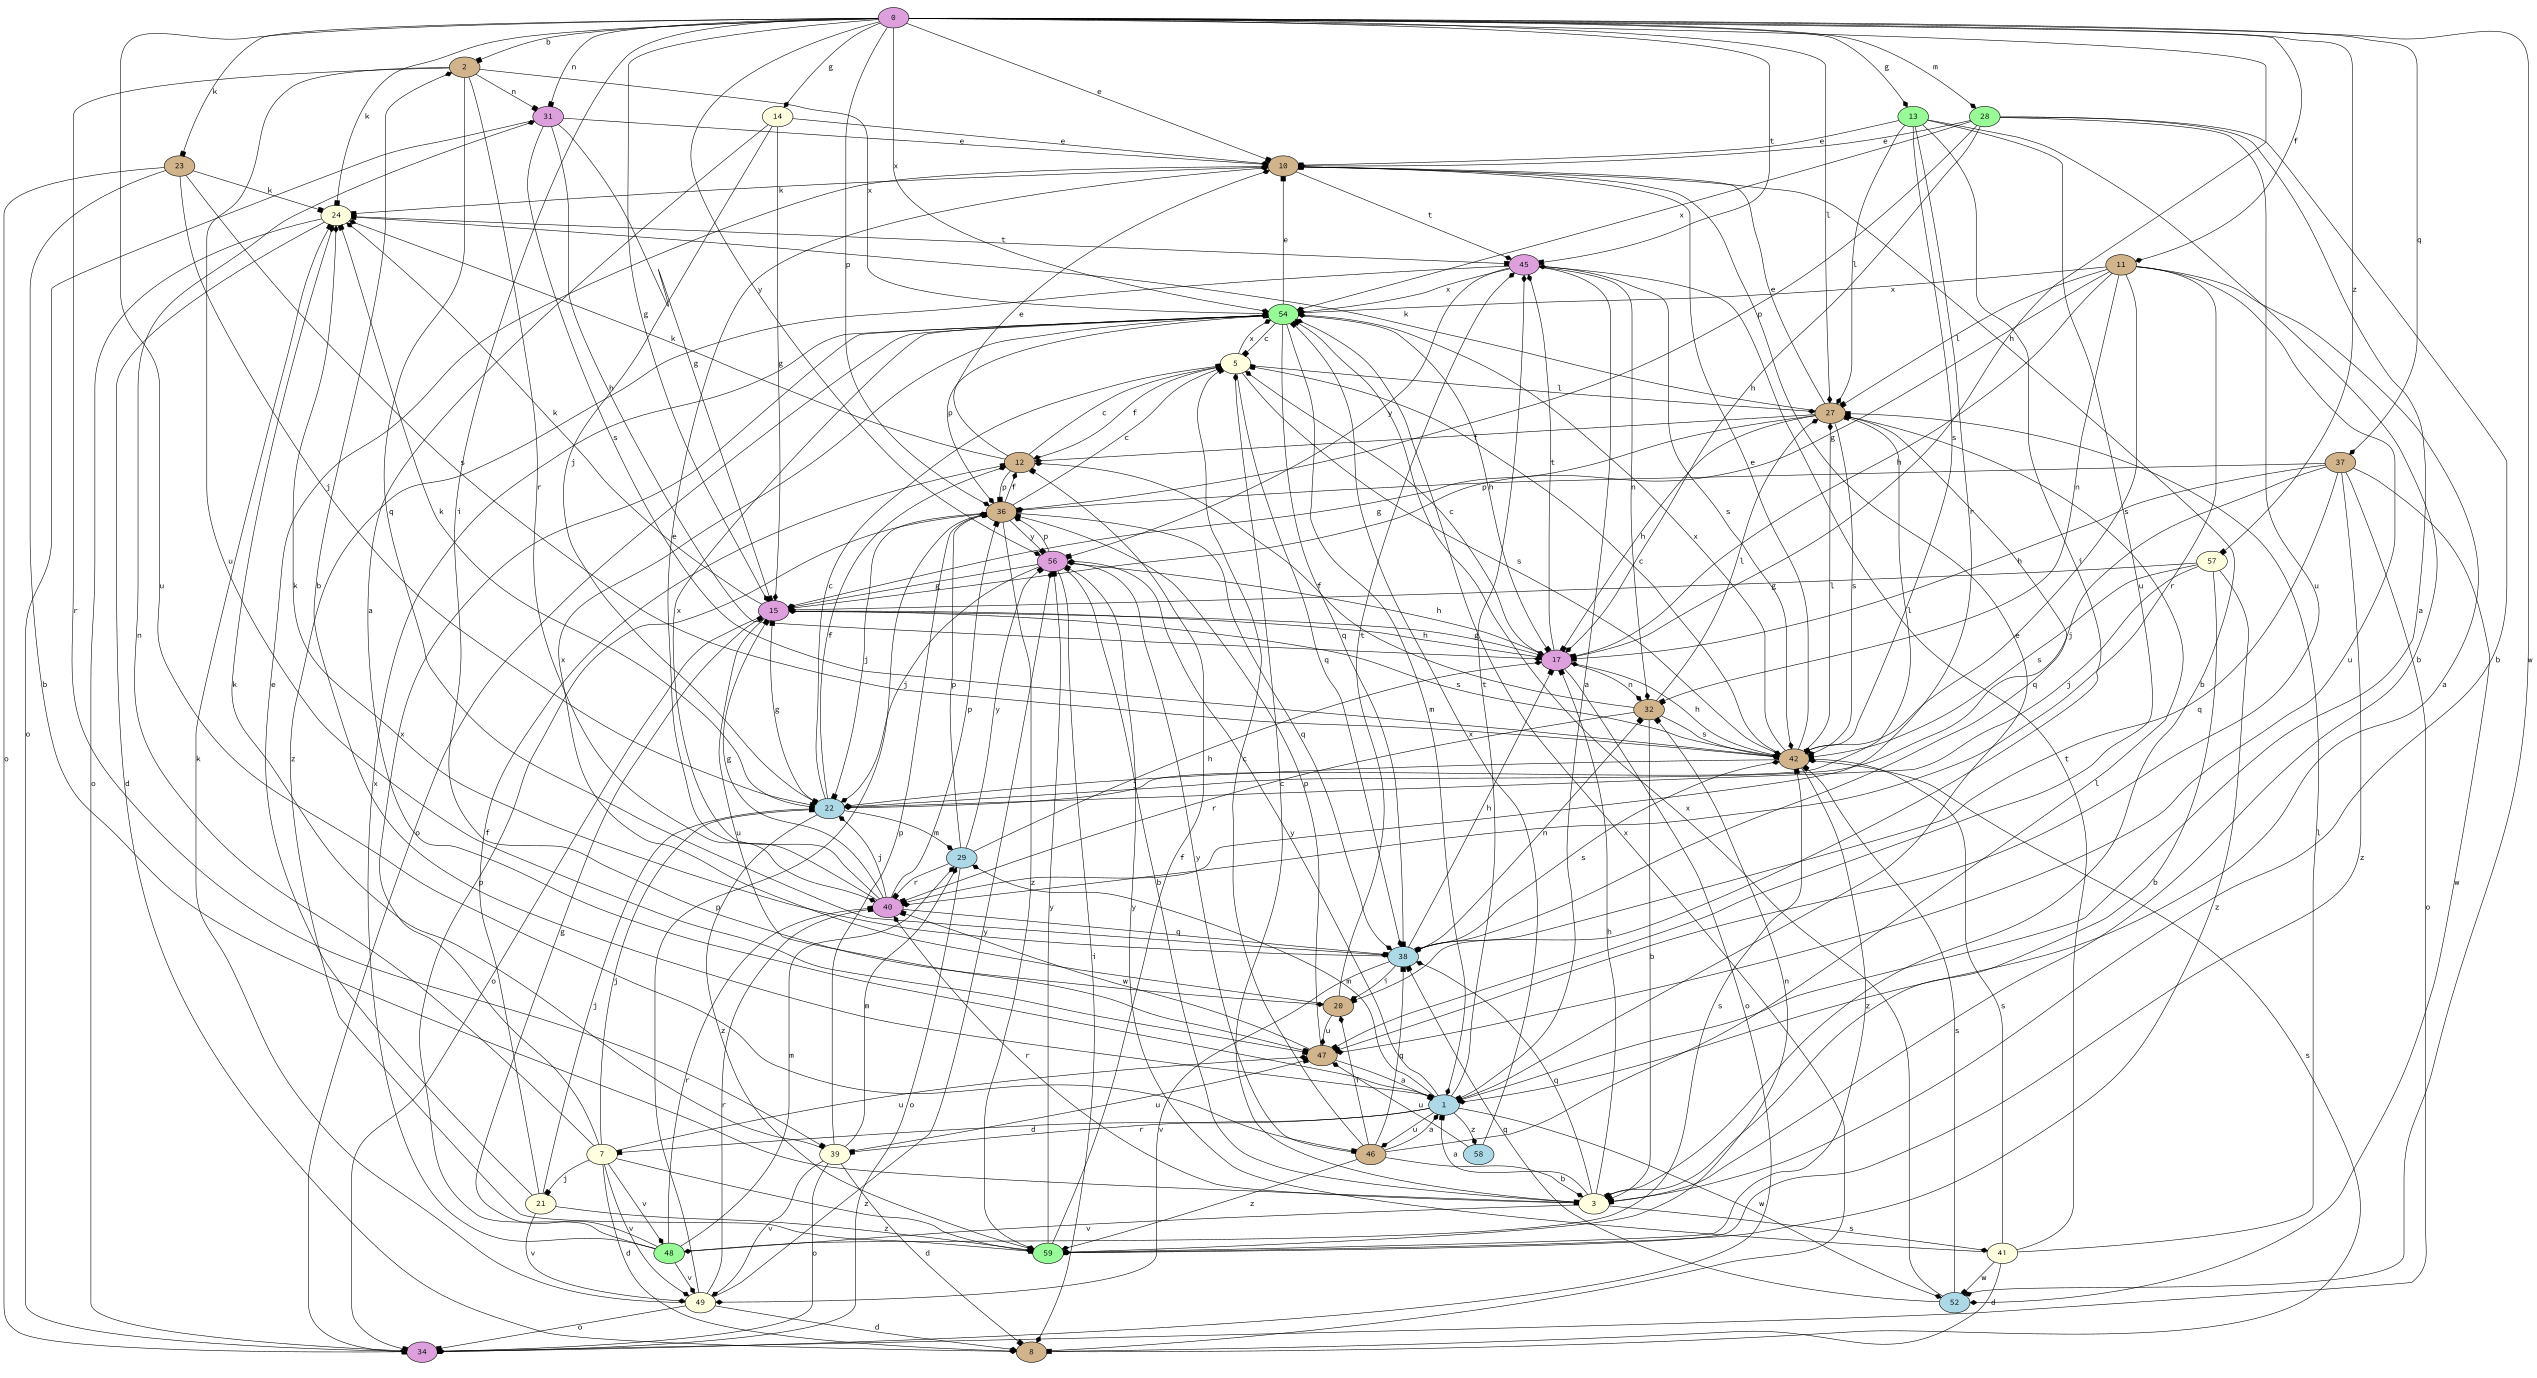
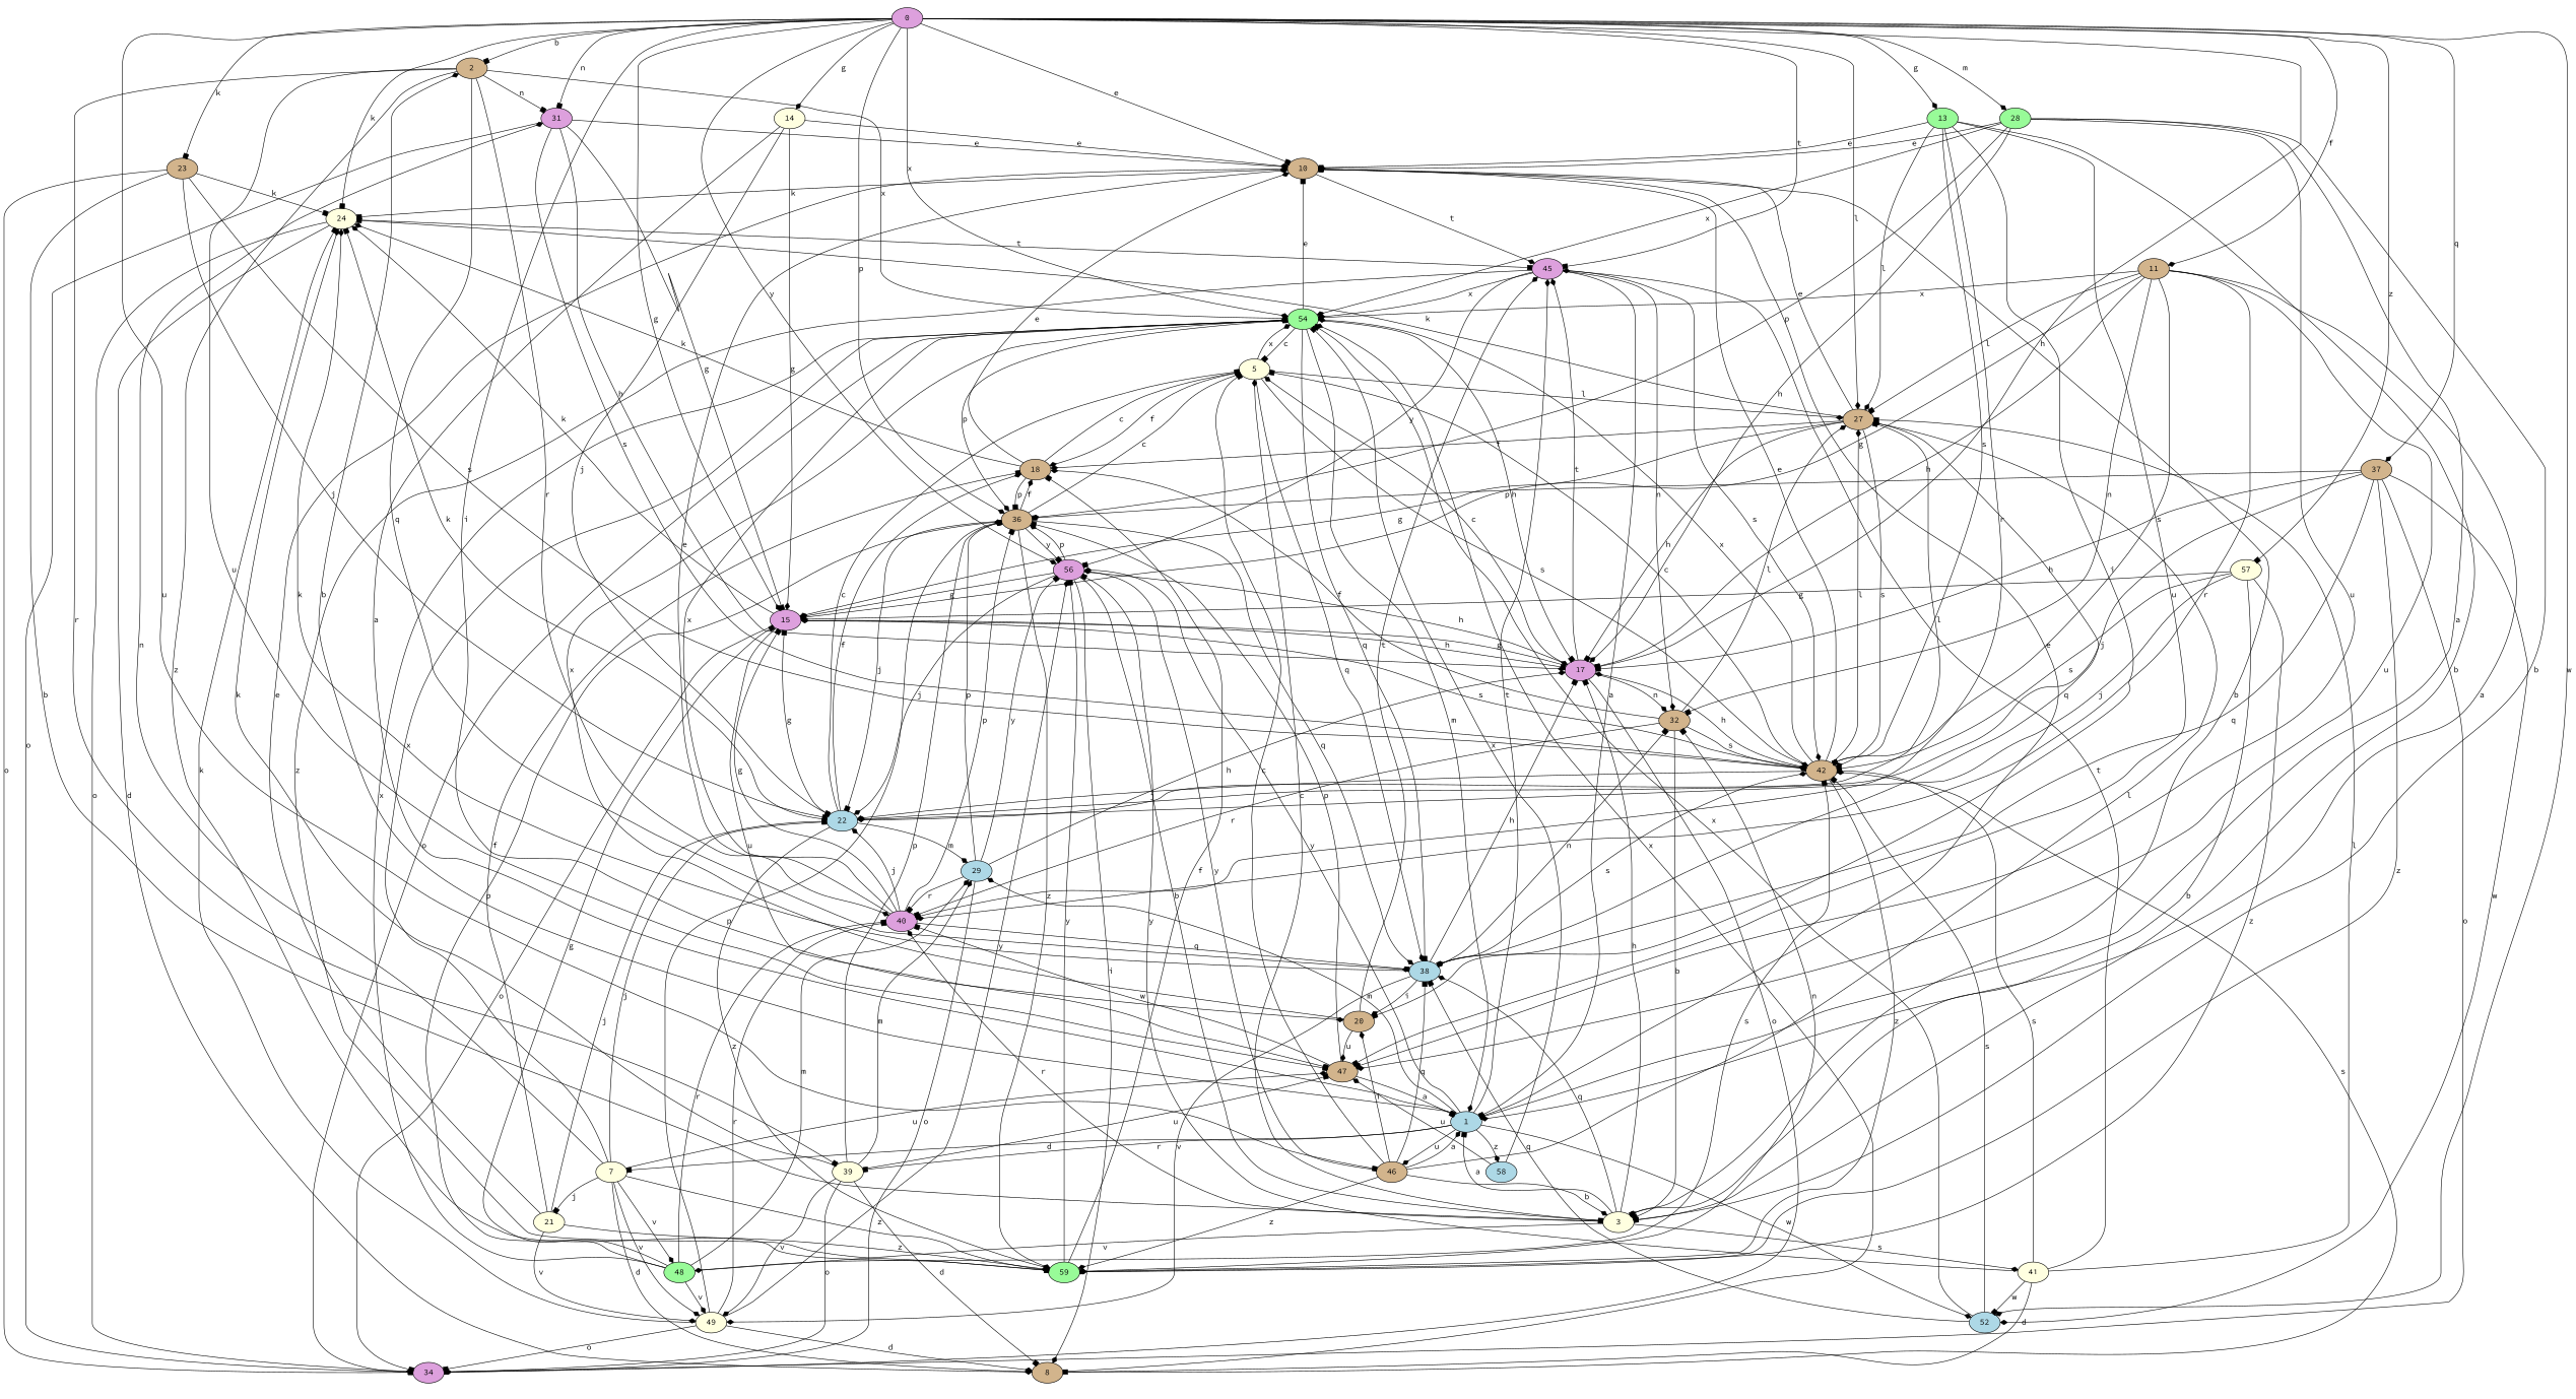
  strict digraph {
    fontname="Source Code Pro"
    node [fillcolor=tan fontname="Source Code Pro" style=filled]
    edge [arrowhead=diamond fontname="Source Code Pro"]
    0 [fillcolor=plum]
    2
    10
    11
    13 [fillcolor=palegreen]
    14 [fillcolor=lightyellow]
    15 [fillcolor=plum]
    17 [fillcolor=plum]
    20
    23
    24 [fillcolor=lightyellow]
    27
    28 [fillcolor=palegreen]
    31 [fillcolor=plum]
    36
    37
    45 [fillcolor=plum]
    46
    52 [fillcolor=lightblue]
    54 [fillcolor=palegreen]
    56 [fillcolor=plum]
    57 [fillcolor=lightyellow]
    39 [fillcolor=lightyellow]
    38 [fillcolor=lightblue]
    40 [fillcolor=plum]
    47
    59 [fillcolor=palegreen]
    3 [fillcolor=lightyellow]
    1 [fillcolor=lightblue]
    42
    32
    22 [fillcolor=lightblue]
    34 [fillcolor=plum]
    5 [fillcolor=lightyellow]
    8
-   12
+   12 [label=18]
    7 [fillcolor=lightyellow]
    29 [fillcolor=lightblue]
    58 [fillcolor=lightblue]
    48 [fillcolor=palegreen]
    21 [fillcolor=lightyellow]
    49 [fillcolor=lightyellow]
    41 [fillcolor=lightyellow]
    0 -> 2 [arrowhead=box label=b]
    0 -> 10 [arrowhead=box label=e]
    0 -> 11 [label=f]
    0 -> 13 [label=g]
    0 -> 14 [label=g]
    0 -> 15 [label=g]
    0 -> 17 [arrowhead=box label=h]
    0 -> 20 [label=i]
    0 -> 23 [arrowhead=box label=k]
    0 -> 24 [arrowhead=box label=k]
    0 -> 27 [label=l]
    0 -> 28 [label=m]
    0 -> 31 [arrowhead=box label=n]
    0 -> 36 [label=p]
    0 -> 37 [label=q]
    0 -> 45 [arrowhead=box label=t]
    0 -> 46 [arrowhead=box label=u]
    0 -> 52 [label=w]
    0 -> 54 [label=x]
    0 -> 56 [label=y]
    0 -> 57 [arrowhead=box label=z]
    2 -> 31 [arrowhead=box label=n]
    2 -> 54 [arrowhead=box label=x]
    2 -> 39 [arrowhead=box label=r]
    2 -> 38 [label=q]
    2 -> 40 [label=r]
    2 -> 47 [arrowhead=box label=u]
+   2 -> 59 [arrowhead=box label=z]
    10 -> 24 [arrowhead=box label=k]
    10 -> 45 [label=t]
    10 -> 3 [arrowhead=box label=b]
    11 -> 15 [arrowhead=box label=g]
    11 -> 17 [arrowhead=box label=h]
    11 -> 27 [arrowhead=box label=l]
    11 -> 54 [arrowhead=box label=x]
    11 -> 40 [label=r]
    11 -> 47 [label=u]
    11 -> 1 [label=a]
    11 -> 42 [arrowhead=box label=s]
    11 -> 32 [arrowhead=box label=n]
    13 -> 10 [arrowhead=box label=e]
    13 -> 20 [arrowhead=box label=i]
    13 -> 27 [label=l]
    13 -> 40 [arrowhead=box label=r]
    13 -> 47 [arrowhead=box label=u]
    13 -> 3 [arrowhead=box label=b]
    13 -> 42 [arrowhead=box label=s]
    14 -> 10 [label=e]
    14 -> 15 [label=g]
    14 -> 1 [arrowhead=box label=a]
    14 -> 22 [arrowhead=box label=j]
    15 -> 17 [arrowhead=box label=h]
    15 -> 24 [label=k]
    15 -> 47 [arrowhead=box label=u]
    15 -> 42 [label=s]
    15 -> 34 [arrowhead=box label=o]
    17 -> 15 [label=g]
    17 -> 45 [label=t]
    17 -> 32 [label=n]
    17 -> 34 [label=o]
    17 -> 5 [label=c]
    20 -> 45 [label=t]
    20 -> 54 [label=x]
    20 -> 47 [label=u]
    23 -> 24 [arrowhead=box label=k]
    23 -> 3 [arrowhead=box label=b]
    23 -> 42 [arrowhead=box label=s]
    23 -> 22 [arrowhead=box label=j]
    23 -> 34 [arrowhead=box label=o]
    24 -> 45 [arrowhead=box label=t]
    24 -> 34 [label=o]
    24 -> 8 [label=d]
    27 -> 10 [arrowhead=box label=e]
    27 -> 15 [label=g]
    27 -> 17 [arrowhead=box label=h]
    27 -> 24 [arrowhead=box label=k]
    27 -> 38 [arrowhead=box label=q]
    27 -> 42 [label=s]
    27 -> 12 [label=f]
    28 -> 10 [label=e]
    28 -> 17 [label=h]
    28 -> 36 [label=p]
    28 -> 54 [label=x]
    28 -> 47 [arrowhead=box label=u]
    28 -> 3 [arrowhead=box label=b]
    28 -> 1 [arrowhead=box label=a]
    31 -> 10 [arrowhead=box label=e]
    31 -> 15 [arrowhead=box label=g]
    31 -> 17 [label=h]
    31 -> 42 [arrowhead=box label=s]
    31 -> 34 [arrowhead=box label=o]
    36 -> 56 [arrowhead=box label=y]
    36 -> 38 [label=q]
    36 -> 59 [label=z]
    36 -> 22 [arrowhead=box label=j]
    36 -> 5 [arrowhead=box label=c]
    36 -> 12 [label=f]
    37 -> 17 [arrowhead=box label=h]
    37 -> 36 [arrowhead=box label=p]
    37 -> 52 [label=w]
    37 -> 38 [label=q]
    37 -> 59 [label=z]
    37 -> 22 [label=j]
    37 -> 34 [arrowhead=box label=o]
    45 -> 54 [label=x]
    45 -> 56 [arrowhead=box label=y]
    45 -> 59 [arrowhead=box label=z]
    45 -> 1 [arrowhead=box label=a]
    45 -> 42 [label=s]
    45 -> 32 [label=n]
    46 -> 20 [label=i]
    46 -> 27 [label=l]
    46 -> 56 [label=y]
    46 -> 38 [arrowhead=box label=q]
    46 -> 59 [label=z]
    46 -> 3 [label=b]
    46 -> 1 [label=a]
    46 -> 5 [arrowhead=box label=c]
    52 -> 54 [arrowhead=box label=x]
    52 -> 38 [arrowhead=box label=q]
    52 -> 42 [arrowhead=box label=s]
    54 -> 10 [arrowhead=box label=e]
    54 -> 17 [arrowhead=box label=h]
    54 -> 36 [label=p]
    54 -> 38 [arrowhead=box label=q]
    54 -> 1 [label=m]
    54 -> 34 [arrowhead=box label=o]
    54 -> 5 [arrowhead=box label=c]
    56 -> 15 [label=g]
    56 -> 17 [label=h]
    56 -> 36 [label=p]
    56 -> 3 [arrowhead=box label=b]
    56 -> 22 [label=j]
    56 -> 8 [label=i]
    57 -> 15 [label=g]
    57 -> 59 [arrowhead=box label=z]
    57 -> 3 [label=b]
    57 -> 42 [arrowhead=box label=s]
    57 -> 22 [label=j]
    39 -> 24 [label=k]
    39 -> 36 [arrowhead=box label=p]
    39 -> 47 [arrowhead=box label=u]
    39 -> 34 [arrowhead=box label=o]
    39 -> 8 [arrowhead=box label=d]
    39 -> 29 [label=m]
    39 -> 49 [label=v]
    38 -> 17 [arrowhead=box label=h]
    38 -> 20 [label=i]
    38 -> 24 [label=k]
    38 -> 42 [label=s]
    38 -> 32 [arrowhead=box label=n]
    38 -> 49 [label=v]
    40 -> 10 [label=e]
    40 -> 15 [arrowhead=box label=g]
    40 -> 36 [arrowhead=box label=p]
    40 -> 54 [arrowhead=box label=x]
    40 -> 38 [arrowhead=box label=q]
    40 -> 22 [label=j]
    47 -> 36 [arrowhead=box label=p]
    47 -> 40 [arrowhead=box label=w]
    47 -> 1 [arrowhead=box label=a]
    59 -> 56 [arrowhead=box label=y]
    59 -> 32 [arrowhead=box label=n]
    59 -> 12 [arrowhead=box label=f]
    3 -> 17 [arrowhead=box label=h]
    3 -> 38 [label=q]
    3 -> 40 [label=r]
    3 -> 1 [arrowhead=box label=a]
    3 -> 5 [label=c]
    3 -> 48 [label=v]
    3 -> 41 [label=s]
    1 -> 2 [label=b]
    1 -> 10 [arrowhead=box label=e]
    1 -> 45 [label=t]
    1 -> 46 [label=u]
    1 -> 52 [label=w]
    1 -> 56 [label=y]
    1 -> 39 [arrowhead=box label=r]
    1 -> 7 [arrowhead=box label=d]
    1 -> 29 [label=m]
    1 -> 58 [label=z]
    42 -> 10 [arrowhead=box label=e]
    42 -> 17 [label=h]
    42 -> 27 [label=l]
    42 -> 54 [label=x]
    42 -> 59 [label=z]
    42 -> 22 [label=j]
    42 -> 5 [arrowhead=box label=c]
    32 -> 27 [label=l]
    32 -> 40 [arrowhead=box label=r]
    32 -> 3 [arrowhead=box label=b]
    32 -> 42 [label=s]
    32 -> 12 [label=f]
    22 -> 15 [arrowhead=box label=g]
    22 -> 24 [arrowhead=box label=k]
    22 -> 27 [arrowhead=box label=l]
    22 -> 59 [label=z]
    22 -> 5 [arrowhead=box label=c]
    22 -> 12 [label=f]
    22 -> 29 [label=m]
    5 -> 27 [label=l]
    5 -> 54 [label=x]
    5 -> 38 [label=q]
    5 -> 42 [label=s]
    5 -> 12 [label=f]
    8 -> 54 [label=x]
    8 -> 42 [label=s]
    12 -> 10 [label=e]
    12 -> 24 [label=k]
    12 -> 36 [arrowhead=box label=p]
    12 -> 5 [arrowhead=box label=c]
    7 -> 31 [label=n]
    7 -> 54 [arrowhead=box label=x]
    7 -> 47 [label=u]
    7 -> 59 [label=z]
    7 -> 22 [arrowhead=box label=j]
    7 -> 8 [label=d]
    7 -> 48 [label=v]
    7 -> 21 [arrowhead=box label=j]
    7 -> 49 [label=v]
    29 -> 17 [label=h]
    29 -> 36 [arrowhead=box label=p]
    29 -> 56 [arrowhead=box label=y]
    29 -> 40 [arrowhead=box label=r]
    29 -> 34 [label=o]
    58 -> 54 [arrowhead=box label=x]
    58 -> 47 [label=u]
    48 -> 15 [arrowhead=box label=g]
    48 -> 36 [label=p]
    48 -> 54 [arrowhead=box label=x]
    48 -> 40 [arrowhead=box label=r]
    48 -> 42 [arrowhead=box label=s]
    48 -> 29 [label=m]
    48 -> 49 [label=v]
    21 -> 10 [label=e]
    21 -> 59 [label=z]
    21 -> 22 [arrowhead=box label=j]
    21 -> 12 [arrowhead=box label=f]
    21 -> 49 [label=v]
    49 -> 24 [arrowhead=box label=k]
    49 -> 36 [label=p]
    49 -> 56 [label=y]
    49 -> 40 [arrowhead=box label=r]
    49 -> 34 [arrowhead=box label=o]
    49 -> 8 [label=d]
    41 -> 27 [arrowhead=box label=l]
    41 -> 45 [label=t]
    41 -> 52 [arrowhead=box label=w]
    41 -> 56 [arrowhead=box label=y]
    41 -> 42 [arrowhead=box label=s]
    41 -> 8 [arrowhead=box label=d]
  }
